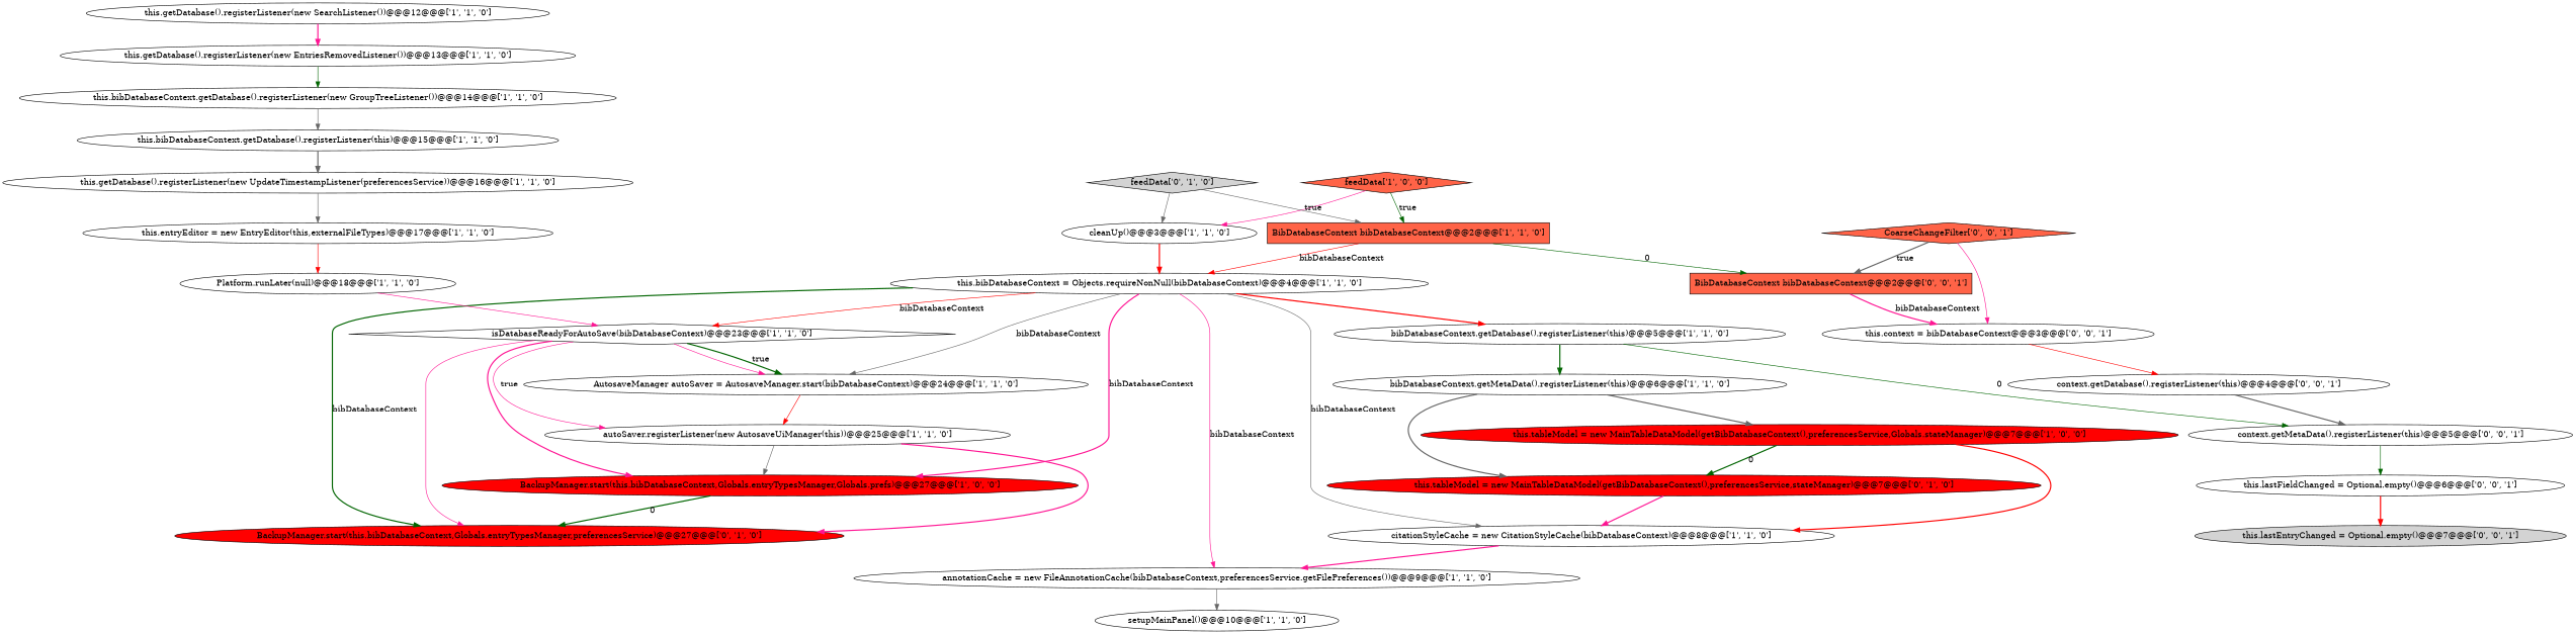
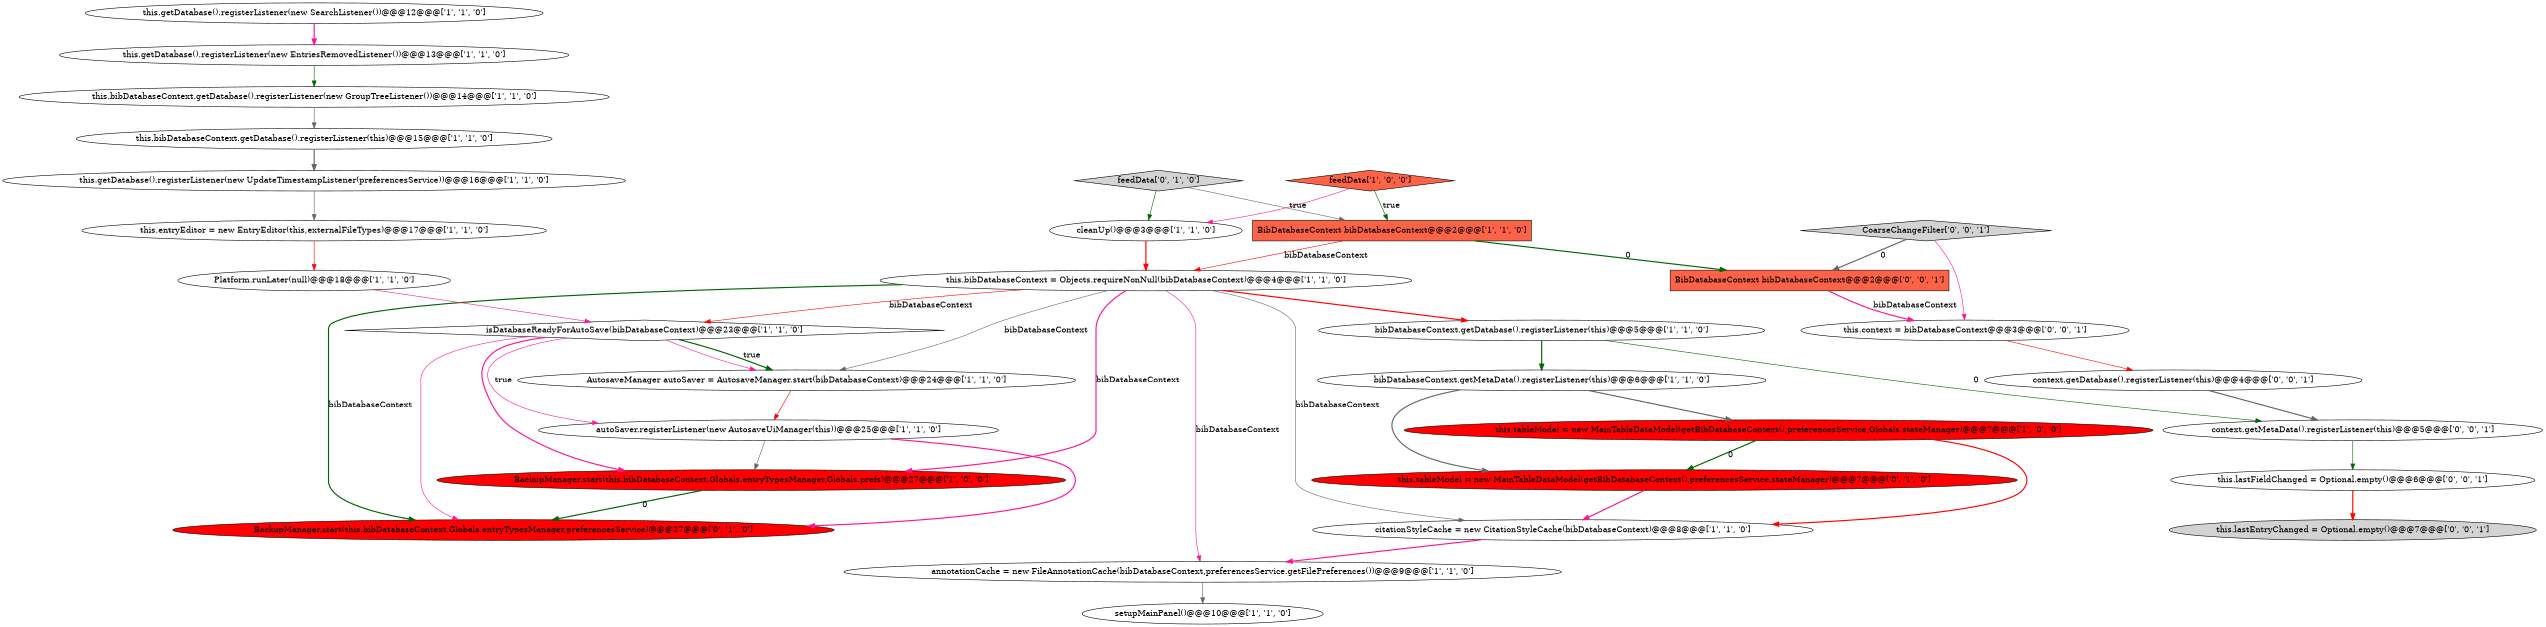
  digraph {
    node [fillcolor=white shape=ellipse style=filled]
    edge [color=deeppink style=solid]
    n1 [label="context.getDatabase().registerListener(this)@@@4@@@['0', '0', '1']"]
    n2 [label="context.getMetaData().registerListener(this)@@@5@@@['0', '0', '1']"]
    n3 [label="this.lastFieldChanged = Optional.empty()@@@6@@@['0', '0', '1']"]
    n4 [fillcolor=tomato label="feedData['1', '0', '0']" shape=diamond]
    n5 [label="cleanUp()@@@3@@@['1', '1', '0']"]
    n6 [fillcolor=tomato label="BibDatabaseContext bibDatabaseContext@@@2@@@['1', '1', '0']" shape=box]
    n7 [label="this.bibDatabaseContext = Objects.requireNonNull(bibDatabaseContext)@@@4@@@['1', '1', '0']"]
    n8 [fillcolor=tomato label="BibDatabaseContext bibDatabaseContext@@@2@@@['0', '0', '1']" shape=box]
    n9 [label="this.getDatabase().registerListener(new SearchListener())@@@12@@@['1', '1', '0']"]
    n10 [label="this.getDatabase().registerListener(new EntriesRemovedListener())@@@13@@@['1', '1', '0']"]
    n11 [label="this.bibDatabaseContext.getDatabase().registerListener(new GroupTreeListener())@@@14@@@['1', '1', '0']"]
    n12 [label="this.context = bibDatabaseContext@@@3@@@['0', '0', '1']"]
-   n13 [fillcolor=tomato label="CoarseChangeFilter['0', '0', '1']" shape=diamond]
+   n13 [fillcolor=lightgray label="CoarseChangeFilter['0', '0', '1']" shape=diamond]
    n14 [label="isDatabaseReadyForAutoSave(bibDatabaseContext)@@@23@@@['1', '1', '0']" shape=diamond]
    n15 [label="AutosaveManager autoSaver = AutosaveManager.start(bibDatabaseContext)@@@24@@@['1', '1', '0']"]
    n16 [label="autoSaver.registerListener(new AutosaveUiManager(this))@@@25@@@['1', '1', '0']"]
    n17 [fillcolor=red label="BackupManager.start(this.bibDatabaseContext,Globals.entryTypesManager,Globals.prefs)@@@27@@@['1', '0', '0']"]
    n18 [fillcolor=red label="BackupManager.start(this.bibDatabaseContext,Globals.entryTypesManager,preferencesService)@@@27@@@['0', '1', '0']"]
    n19 [label="setupMainPanel()@@@10@@@['1', '1', '0']"]
    n20 [label="citationStyleCache = new CitationStyleCache(bibDatabaseContext)@@@8@@@['1', '1', '0']"]
    n21 [label="annotationCache = new FileAnnotationCache(bibDatabaseContext,preferencesService.getFilePreferences())@@@9@@@['1', '1', '0']"]
    n22 [label="bibDatabaseContext.getDatabase().registerListener(this)@@@5@@@['1', '1', '0']"]
    n23 [fillcolor=red label="this.tableModel = new MainTableDataModel(getBibDatabaseContext(),preferencesService,stateManager)@@@7@@@['0', '1', '0']"]
    n24 [fillcolor=lightgray label="feedData['0', '1', '0']" shape=diamond]
    n25 [fillcolor=red label="this.tableModel = new MainTableDataModel(getBibDatabaseContext(),preferencesService,Globals.stateManager)@@@7@@@['1', '0', '0']"]
    n26 [label="bibDatabaseContext.getMetaData().registerListener(this)@@@6@@@['1', '1', '0']"]
    n27 [label="this.bibDatabaseContext.getDatabase().registerListener(this)@@@15@@@['1', '1', '0']"]
    n28 [label="this.getDatabase().registerListener(new UpdateTimestampListener(preferencesService))@@@16@@@['1', '1', '0']"]
    n29 [fillcolor=lightgray label="this.lastEntryChanged = Optional.empty()@@@7@@@['0', '0', '1']"]
    n30 [label="this.entryEditor = new EntryEditor(this,externalFileTypes)@@@17@@@['1', '1', '0']"]
    n31 [label="Platform.runLater(null)@@@18@@@['1', '1', '0']"]
    n1 -> n2 [color=gray40 style=bold]
    n2 -> n3 [color=darkgreen]
    n3 -> n29 [color=red style=bold]
    n4 -> n5
    n4 -> n6 [color=darkgreen label=true]
    n5 -> n7 [color=red style=bold]
    n6 -> n7 [color=red label=bibDatabaseContext]
-   n6 -> n8 [color=darkgreen label=0]
+   n6 -> n8 [color=darkgreen label=0 style=bold]
    n7 -> n14 [color=red label=bibDatabaseContext]
    n7 -> n15 [color=gray40 label=bibDatabaseContext]
    n7 -> n17 [label=bibDatabaseContext style=bold]
    n7 -> n18 [color=darkgreen label=bibDatabaseContext style=bold]
    n7 -> n20 [color=gray40 label=bibDatabaseContext]
    n7 -> n21 [label=bibDatabaseContext]
    n7 -> n22 [color=red style=bold]
    n8 -> n12 [label=bibDatabaseContext style=bold]
    n9 -> n10 [style=bold]
    n10 -> n11 [color=darkgreen]
    n11 -> n27 [color=gray40]
    n12 -> n1 [color=red]
-   n13 -> n8 [color=gray40 label=true style=bold]
+   n13 -> n8 [color=gray40 label=0 style=bold]
    n13 -> n12
    n14 -> n15 [color=darkgreen label=true style=bold]
    n14 -> n15
    n14 -> n16 [label=true]
    n14 -> n17 [style=bold]
    n14 -> n18
    n15 -> n16 [color=red]
    n16 -> n17 [color=gray40]
    n16 -> n18 [style=bold]
    n17 -> n18 [color=darkgreen label=0 style=bold]
    n20 -> n21 [style=bold]
    n21 -> n19 [color=gray40]
    n22 -> n2 [color=darkgreen label=0]
    n22 -> n26 [color=darkgreen style=bold]
    n23 -> n20 [style=bold]
-   n24 -> n5 [color=gray40]
+   n24 -> n5 [color=darkgreen]
    n24 -> n6 [color=gray40 label=true]
    n25 -> n20 [color=red style=bold]
    n25 -> n23 [color=darkgreen label=0 style=bold]
    n26 -> n23 [color=gray40 style=bold]
    n26 -> n25 [color=gray40 style=bold]
    n27 -> n28 [color=gray40 style=bold]
    n28 -> n30 [color=gray40]
    n30 -> n31 [color=red]
    n31 -> n14
  }
